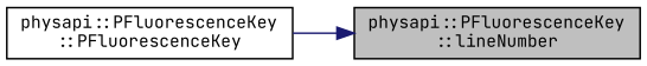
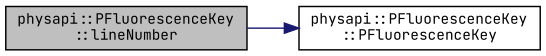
  digraph {
    rankdir=RL
    fontname="JetBrains Mono"
    node [color=black fontname="JetBrains Mono" fontsize=10 shape=record style=filled]
    n1 [fillcolor=grey75 fontcolor=black height=0.2 label="physapi::PFluorescenceKey\l::lineNumber" width=0.4]
    n2 [fillcolor=white height=0.2 label="physapi::PFluorescenceKey\l::PFluorescenceKey" width=0.4]
-   n1 -> n2 [color=midnightblue dir=back fontname="JetBrains Mono" fontsize=10 labelfontname=Helvetica labelfontsize=10 style=solid]
+   n2 -> n1 [color=midnightblue dir=back fontname="JetBrains Mono" fontsize=10 labelfontname=Helvetica labelfontsize=10 style=solid]
  }
